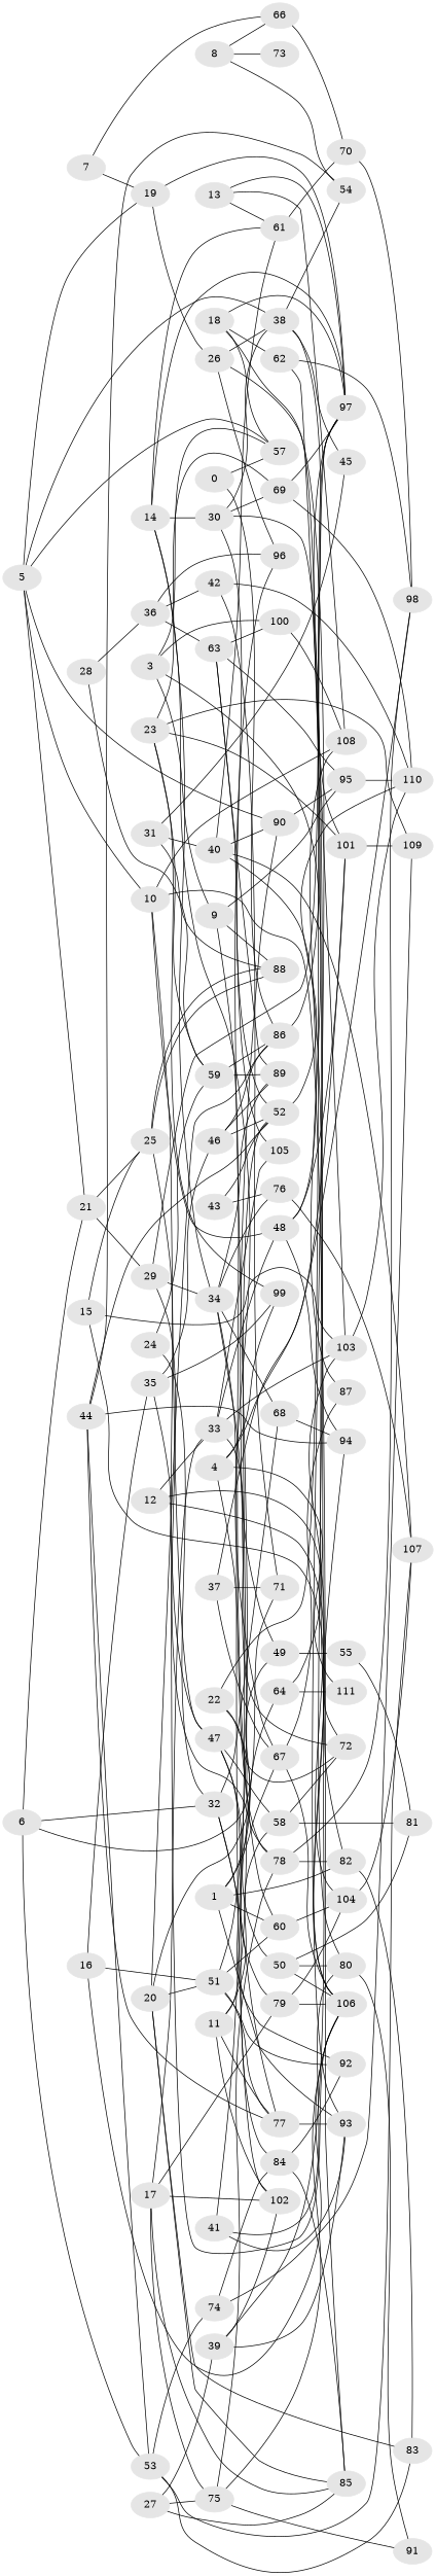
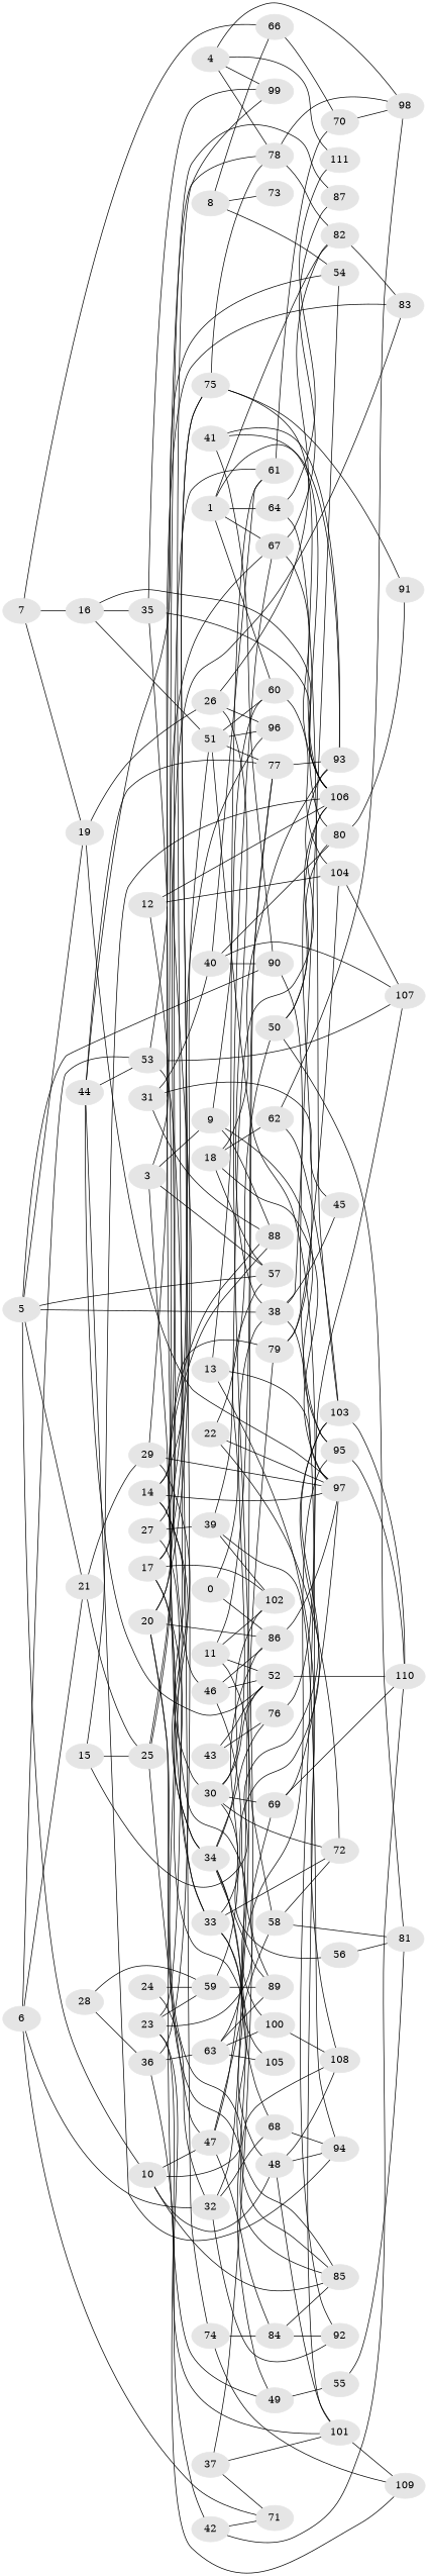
  graph {
    rankdir=LR
    node [color=gray90 style=filled]
    1
    60
    64
    67
    82
    93
    104
    111
    103
    87
    106
    83
    n13 [label=0]
    57
    86
    97
    3
    9
    100
    88
    95
    108
    4
    78
    98
    99
    5
    10
    19
    21
    38
    90
    47
    48
    85
    26
    25
    29
    54
    101
    45
    6
    32
    53
    71
    77
    68
    92
    107
    74
    7
    16
    66
    35
    51
    70
    8
    73
    110
    58
    79
    84
    94
    11
    52
    102
    72
    81
    12
    33
    105
    13
    61
    14
    30
    34
    69
+   56
    49
    76
    89
    15
    46
    96
    17
    75
    91
    18
    62
    20
    55
    22
    50
    80
    23
    59
    109
    24
    27
    39
    28
    36
    42
    63
    31
    40
    37
    41
    43
    44
    1 -- 60
    1 -- 64
    1 -- 67
    1 -- 82
    1 -- 93
    60 -- 104
    64 -- 111
    64 -- 103
    67 -- 87
    67 -- 106
    82 -- 83
    104 -- 107
    103 -- 110
    n13 -- 57
    n13 -- 86
    86 -- 97
    3 -- 87
    3 -- 57
    3 -- 9
    3 -- 100
    9 -- 60
    9 -- 88
    9 -- 95
    100 -- 108
    95 -- 110
    4 -- 111
    4 -- 78
    4 -- 98
    4 -- 99
    78 -- 82
    78 -- 98
    5 -- 57
    5 -- 10
    5 -- 19
    5 -- 21
    5 -- 38
    5 -- 90
    10 -- 108
    10 -- 47
    10 -- 48
    10 -- 85
    19 -- 97
    19 -- 26
    21 -- 25
    21 -- 29
    38 -- 54
    38 -- 101
    38 -- 45
    90 -- 95
    47 -- 58
    47 -- 79
    47 -- 84
    48 -- 108
    48 -- 101
    48 -- 94
    26 -- 82
    26 -- 38
    26 -- 96
    25 -- 88
    25 -- 88
    25 -- 47
    29 -- 97
    29 -- 78
    29 -- 34
    101 -- 109
    6 -- 21
    6 -- 32
    6 -- 53
    6 -- 71
    32 -- 77
    32 -- 68
    32 -- 92
    53 -- 83
    53 -- 107
    53 -- 74
    77 -- 93
    68 -- 94
    74 -- 84
    74 -- 109
    7 -- 19
+   7 -- 16
    7 -- 66
    16 -- 106
    16 -- 35
    16 -- 51
    66 -- 70
    35 -- 106
    35 -- 99
    35 -- 46
    51 -- 60
    51 -- 77
    51 -- 92
    51 -- 96
    70 -- 98
    8 -- 54
    8 -- 66
    8 -- 73
    58 -- 72
    58 -- 81
    79 -- 104
    79 -- 106
    84 -- 85
    84 -- 92
    11 -- 77
    11 -- 58
    11 -- 52
    11 -- 102
    52 -- 110
    12 -- 104
    12 -- 106
    12 -- 33
    33 -- 103
    33 -- 48
    33 -- 72
    33 -- 105
    13 -- 97
    13 -- 108
    13 -- 61
    61 -- 70
    14 -- 67
    14 -- 97
    14 -- 61
    14 -- 30
    14 -- 34
    30 -- 38
    30 -- 52
    30 -- 72
    30 -- 69
+   30 -- 56
    34 -- 68
    34 -- 102
    34 -- 49
    34 -- 76
    34 -- 89
    69 -- 97
    69 -- 110
+   56 -- 81
    49 -- 55
    76 -- 107
    15 -- 103
    15 -- 106
    15 -- 25
    46 -- 86
    46 -- 52
    46 -- 89
    17 -- 85
    17 -- 79
    17 -- 102
    17 -- 33
    17 -- 75
    75 -- 106
    75 -- 78
    75 -- 91
    18 -- 93
    18 -- 57
    18 -- 97
    18 -- 62
    62 -- 103
    62 -- 98
    20 -- 83
    20 -- 86
    20 -- 85
    20 -- 51
    20 -- 49
    55 -- 81
    22 -- 97
    22 -- 72
    22 -- 50
    50 -- 106
    50 -- 81
    50 -- 80
    80 -- 91
    23 -- 99
    23 -- 101
    23 -- 69
    23 -- 59
    23 -- 109
    59 -- 86
    59 -- 89
    24 -- 32
    24 -- 59
    27 -- 85
    27 -- 75
    27 -- 39
    39 -- 93
    39 -- 94
    39 -- 102
    28 -- 59
    28 -- 36
    36 -- 96
    36 -- 42
    36 -- 63
    42 -- 71
    42 -- 110
    63 -- 100
    63 -- 95
    63 -- 105
    63 -- 89
    31 -- 88
    31 -- 45
    31 -- 40
    40 -- 90
    40 -- 107
    40 -- 61
    40 -- 80
    37 -- 67
    37 -- 101
    37 -- 71
    41 -- 93
    41 -- 90
    41 -- 80
    43 -- 52
    43 -- 76
    44 -- 54
    44 -- 53
    44 -- 77
    44 -- 94
    44 -- 52
  }
